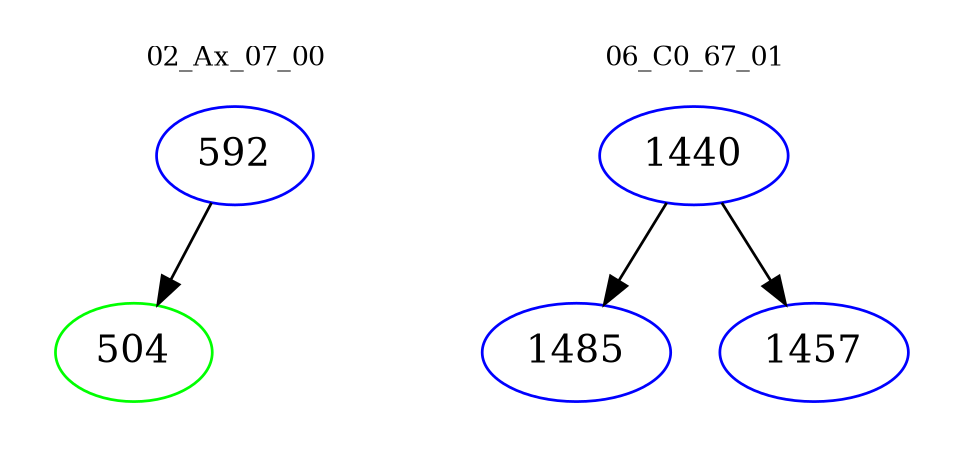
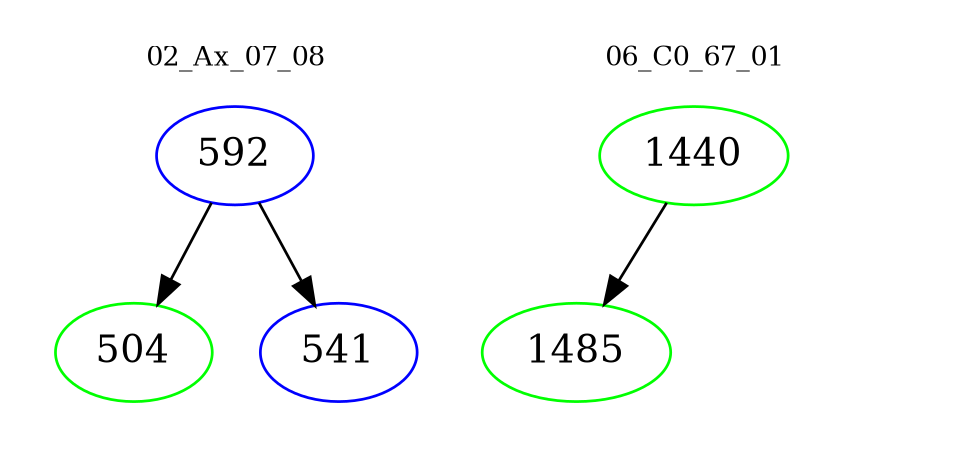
  digraph {
    node [color=blue]
    edge [color=black]
    n1 [label=592]
    n2 [color=green label=504]
-   n4 [label=1440]
-   n5 [label=1485]
-   n6 [label=1457]
+   n3 [label=541]
+   n4 [color=green label=1440]
+   n5 [color=green label=1485]
    subgraph cluster_1 {
      color=white
      fontsize=10
-     label="02_Ax_07_00"
+     label="02_Ax_07_08"
      n1
      n2
+     n3
    }
    subgraph cluster_2 {
      color=white
      fontsize=10
      label="06_C0_67_01"
      n4
      n5
-     n6
    }
    n1 -> n2
+   n1 -> n3
    n4 -> n5
-   n4 -> n6
  }
